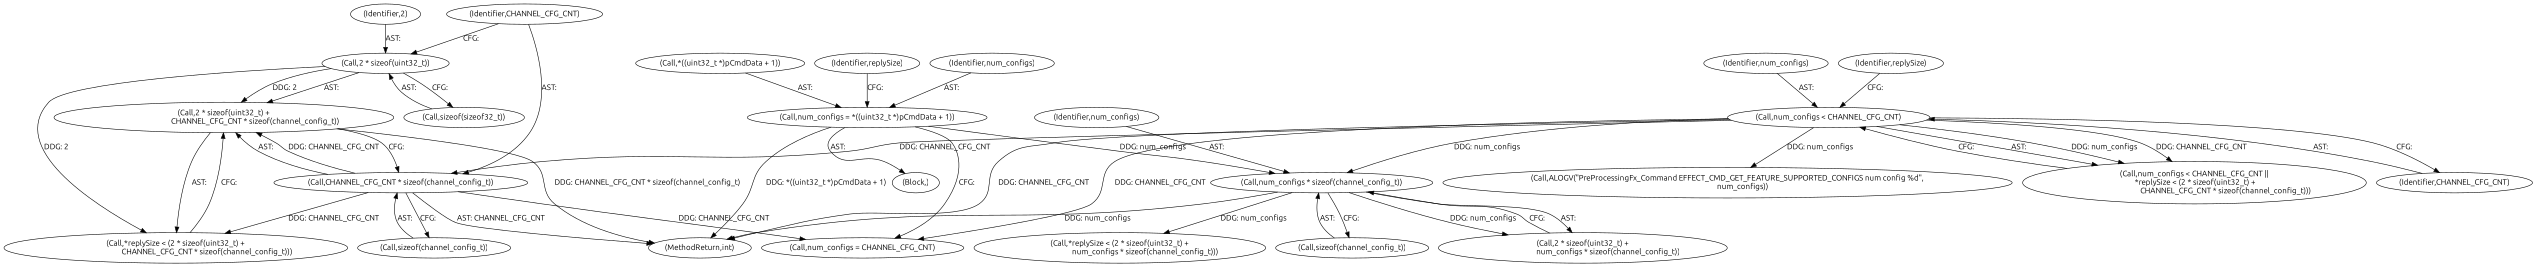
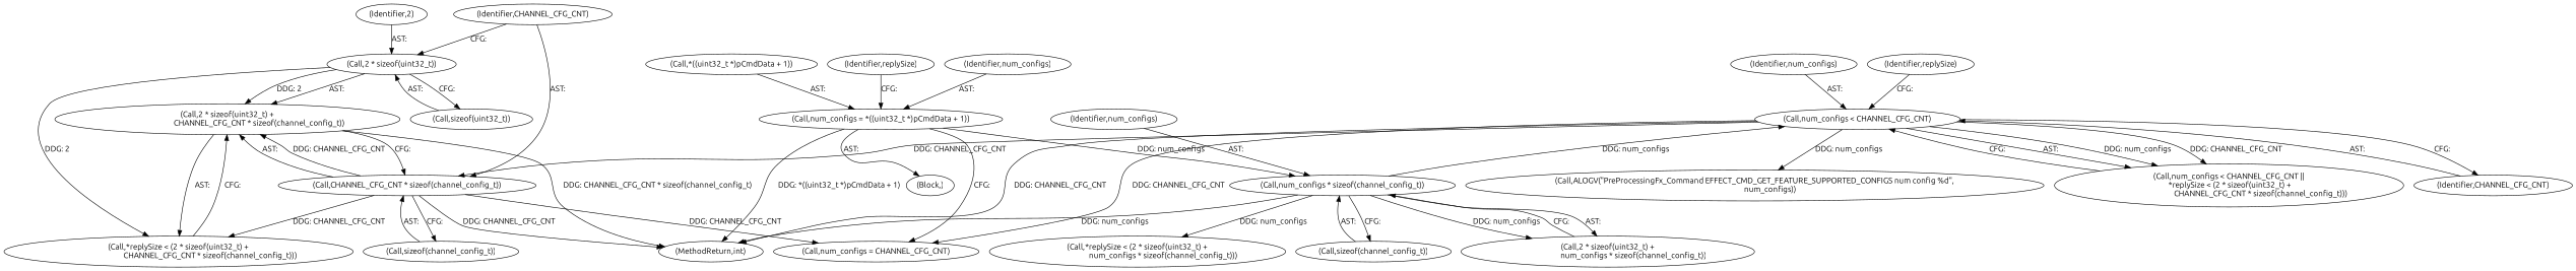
  digraph {
    fontname=Ubuntu
    node [fontname=Ubuntu]
    edge [fontname=Ubuntu]
    n1 [label="(Call,2 * sizeof(uint32_t) +\n                                     CHANNEL_CFG_CNT * sizeof(channel_config_t))"]
    n2 [label="(Call,CHANNEL_CFG_CNT * sizeof(channel_config_t))"]
    n3 [label="(Call,*replySize < (2 * sizeof(uint32_t) +\n                                     CHANNEL_CFG_CNT * sizeof(channel_config_t)))"]
    n4 [label="(MethodReturn,int)"]
    n5 [label="(Call,num_configs = CHANNEL_CFG_CNT)"]
    n6 [label="(Call,sizeof(channel_config_t))"]
    n7 [label="(Call,2 * sizeof(uint32_t))"]
-   n8 [label="(Call,sizeof(sizeof32_t))"]
+   n8 [label="(Call,sizeof(uint32_t))"]
    n9 [label="(Call,num_configs < CHANNEL_CFG_CNT)"]
    n10 [label="(Call,ALOGV(\"PreProcessingFx_Command EFFECT_CMD_GET_FEATURE_SUPPORTED_CONFIGS num config %d\",\n                  num_configs))"]
    n11 [label="(Call,num_configs < CHANNEL_CFG_CNT ||\n *replySize < (2 * sizeof(uint32_t) +\n                                     CHANNEL_CFG_CNT * sizeof(channel_config_t)))"]
    n12 [label="(Identifier,CHANNEL_CFG_CNT)"]
    n13 [label="(Call,num_configs * sizeof(channel_config_t))"]
    n14 [label="(Call,*replySize < (2 * sizeof(uint32_t) +\n                              num_configs * sizeof(channel_config_t)))"]
    n15 [label="(Call,2 * sizeof(uint32_t) +\n                              num_configs * sizeof(channel_config_t))"]
    n16 [label="(Call,sizeof(channel_config_t))"]
    n17 [label="(Call,num_configs = *((uint32_t *)pCmdData + 1))"]
    n18 [label="(Block,)"]
    n19 [label="(Call,*((uint32_t *)pCmdData + 1))"]
    n20 [label="(Identifier,replySize)"]
    n21 [label="(Identifier,replySize)"]
    n22 [label="(Identifier,num_configs)"]
    n23 [label="(Identifier,num_configs)"]
    n24 [label="(Identifier,num_configs)"]
    n25 [label="(Identifier,2)"]
    n26 [label="(Identifier,CHANNEL_CFG_CNT)"]
    n1 -> n2 [label="CFG: "]
    n1 -> n3 [label="AST: "]
    n1 -> n4 [label="DDG: CHANNEL_CFG_CNT * sizeof(channel_config_t)"]
    n2 -> n1 [label="AST: "]
    n2 -> n1 [label="DDG: CHANNEL_CFG_CNT"]
    n2 -> n3 [label="DDG: CHANNEL_CFG_CNT"]
-   n2 -> n4 [label="AST: CHANNEL_CFG_CNT"]
+   n2 -> n4 [label="DDG: CHANNEL_CFG_CNT"]
    n2 -> n5 [label="DDG: CHANNEL_CFG_CNT"]
    n2 -> n6 [label="CFG: "]
    n3 -> n1 [label="CFG: "]
    n6 -> n2 [label="AST: "]
    n7 -> n1 [label="AST: "]
    n7 -> n1 [label="DDG: 2"]
    n7 -> n3 [label="DDG: 2"]
    n7 -> n8 [label="CFG: "]
    n8 -> n7 [label="AST: "]
    n9 -> n2 [label="DDG: CHANNEL_CFG_CNT"]
    n9 -> n4 [label="DDG: CHANNEL_CFG_CNT"]
    n9 -> n5 [label="DDG: CHANNEL_CFG_CNT"]
    n9 -> n10 [label="DDG: num_configs"]
    n9 -> n11 [label="AST: "]
    n9 -> n11 [label="DDG: num_configs"]
    n9 -> n11 [label="DDG: CHANNEL_CFG_CNT"]
    n9 -> n12 [label="CFG: "]
    n11 -> n9 [label="CFG: "]
    n12 -> n9 [label="AST: "]
    n13 -> n4 [label="DDG: num_configs"]
-   n9 -> n13 [label="DDG: num_configs"]
+   n13 -> n9 [label="DDG: num_configs"]
    n13 -> n14 [label="DDG: num_configs"]
    n13 -> n15 [label="AST: "]
    n13 -> n15 [label="DDG: num_configs"]
    n13 -> n16 [label="CFG: "]
    n15 -> n13 [label="CFG: "]
    n16 -> n13 [label="AST: "]
    n17 -> n4 [label="DDG: *((uint32_t *)pCmdData + 1)"]
    n17 -> n5 [label="CFG: "]
    n17 -> n13 [label="DDG: num_configs"]
    n17 -> n18 [label="AST: "]
    n19 -> n17 [label="AST: "]
    n20 -> n9 [label="CFG: "]
    n21 -> n17 [label="CFG: "]
    n22 -> n17 [label="AST: "]
    n23 -> n9 [label="AST: "]
    n24 -> n13 [label="AST: "]
    n25 -> n7 [label="AST: "]
    n26 -> n2 [label="AST: "]
    n26 -> n7 [label="CFG: "]
  }
